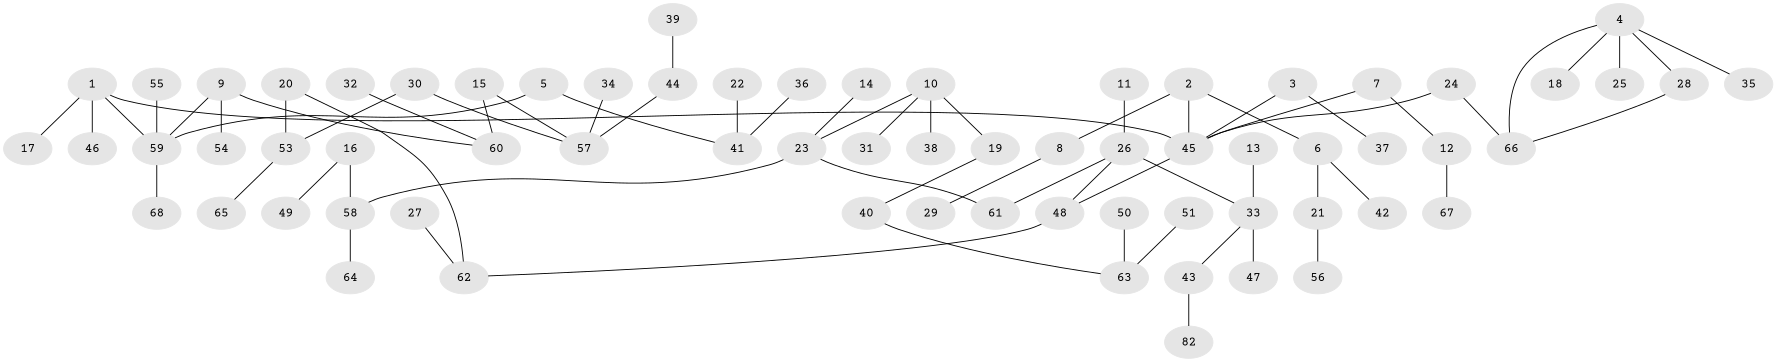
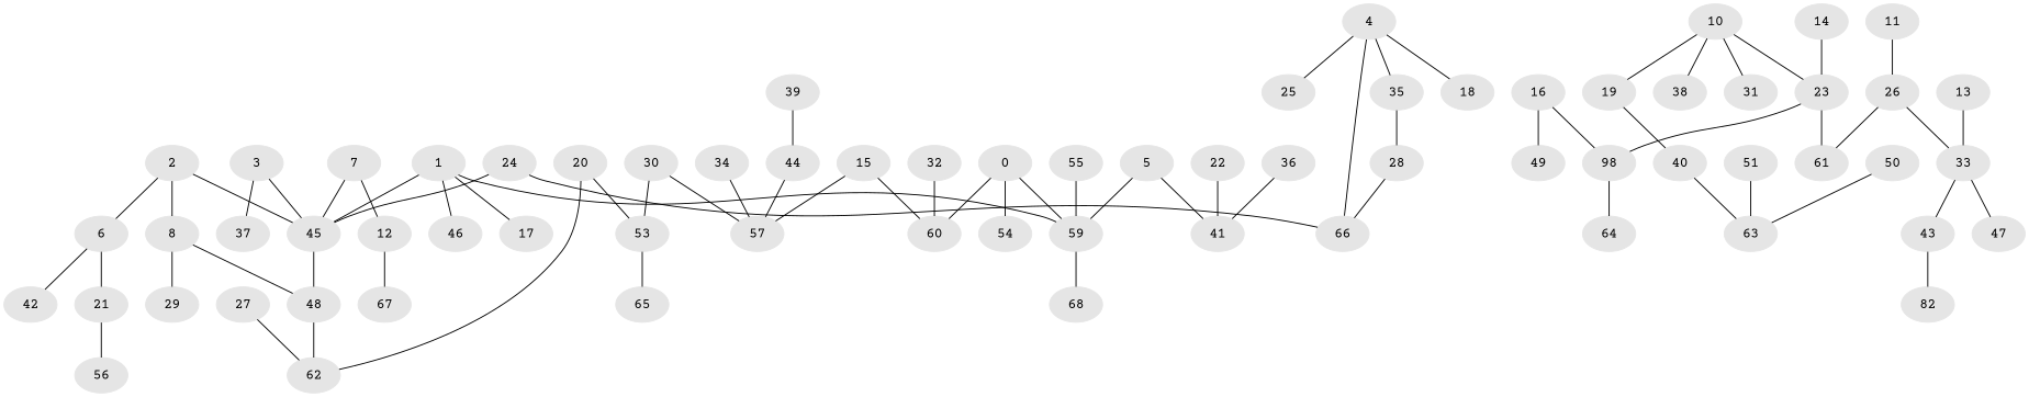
  graph {
    fontname="Courier Prime"
    node [color=gray90 fontname="Courier Prime" style=filled]
    edge [fontname="Courier Prime" weight=1.0]
    1
    17
    45
    46
    59
    48
    68
    2
    6
    8
    21
    42
    29
    3
    37
    4
    18
    25
    28
    35
    66
    5
    41
    56
    7
    12
    67
-   9
+   9 [label=0]
    54
    60
    10
    19
    23
    31
    38
    40
-   58
+   58 [label=98]
    61
    11
    26
    33
    13
    43
    47
    14
    15
    57
    16
    49
    64
    63
    20
    53
    62
    65
    22
    24
    27
    30
    32
    n61 [label=82]
    34
    36
    39
    44
    50
    51
    55
    1 -- 17
    1 -- 45
    1 -- 46
    1 -- 59
    45 -- 48
    59 -- 68
    48 -- 62
    2 -- 45
    2 -- 6
    2 -- 8
    6 -- 21
    6 -- 42
    8 -- 29
    21 -- 56
    3 -- 45
    3 -- 37
    4 -- 18
    4 -- 25
-   4 -- 28
+   35 -- 28
    4 -- 35
    4 -- 66
    28 -- 66
    5 -- 59
    5 -- 41
    7 -- 45
    7 -- 12
    12 -- 67
    9 -- 59
    9 -- 54
    9 -- 60
    10 -- 19
    10 -- 23
    10 -- 31
    10 -- 38
    19 -- 40
    23 -- 58
    23 -- 61
    40 -- 63
    58 -- 64
    11 -- 26
-   26 -- 48
+   8 -- 48
    26 -- 61
    26 -- 33
    33 -- 43
    33 -- 47
    13 -- 33
    43 -- n61
    14 -- 23
    15 -- 60
    15 -- 57
    16 -- 58
    16 -- 49
    20 -- 53
    20 -- 62
    53 -- 65
    22 -- 41
    24 -- 45
    24 -- 66
    27 -- 62
    30 -- 57
    30 -- 53
    32 -- 60
    34 -- 57
    36 -- 41
    39 -- 44
    44 -- 57
    50 -- 63
    51 -- 63
    55 -- 59
  }
